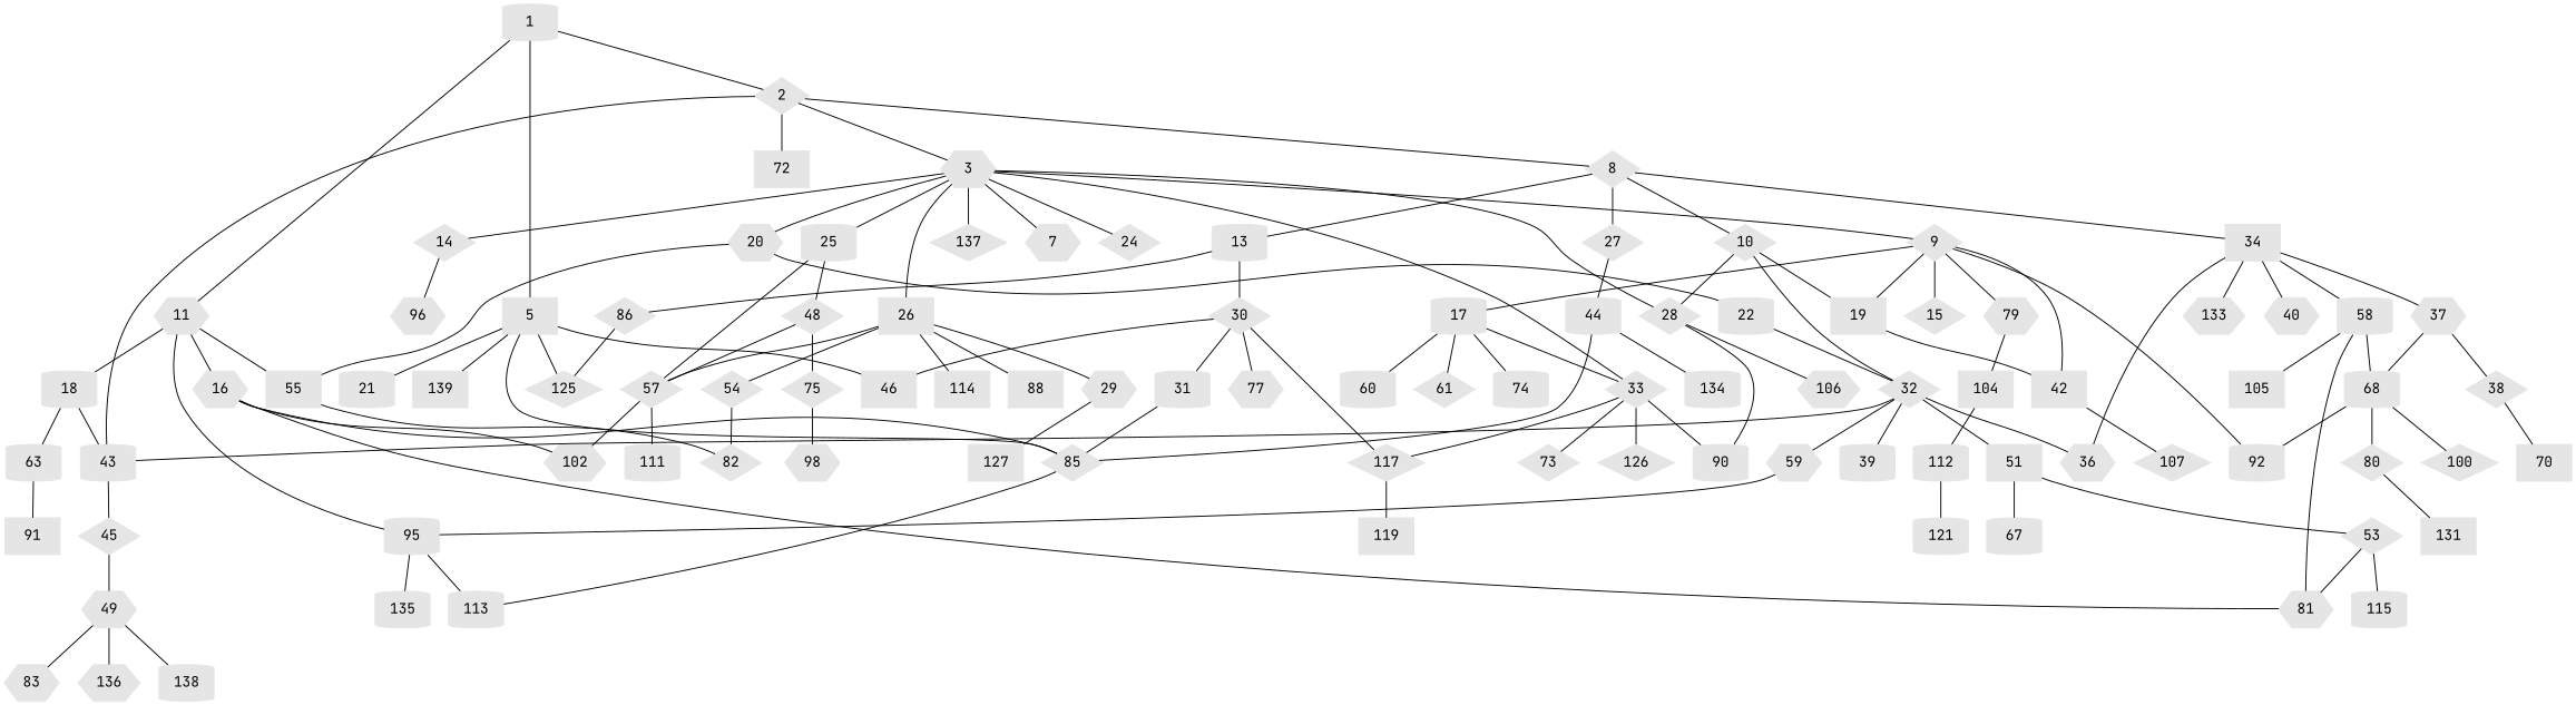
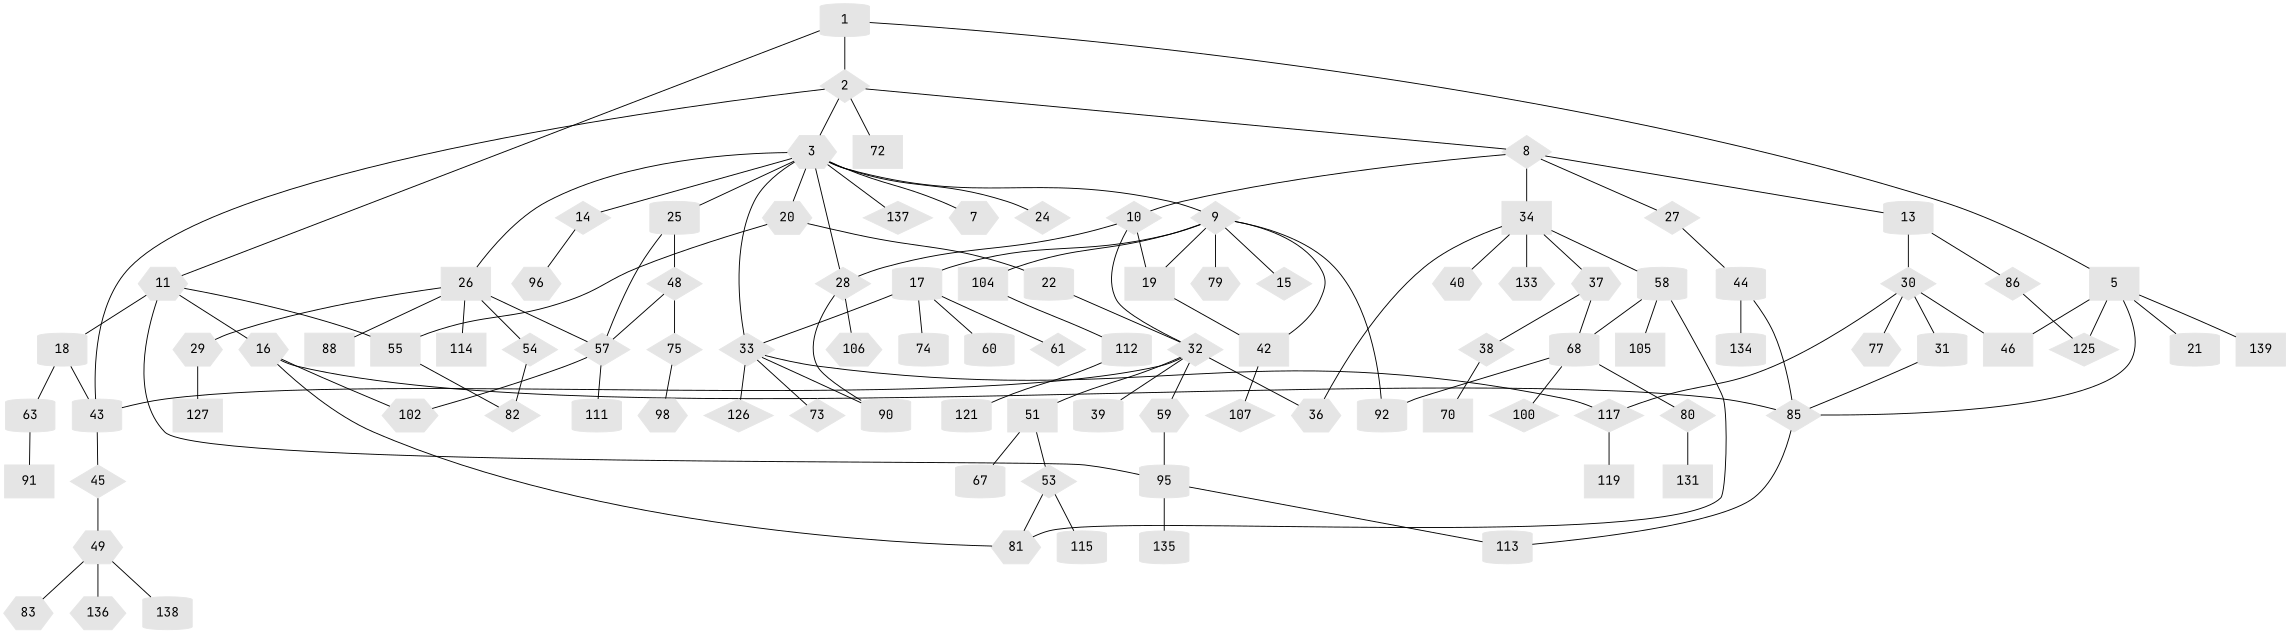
  graph {
    fontname="JetBrains Mono"
    node [color=gray90 fontname="JetBrains Mono" shape=diamond style=filled]
    edge [fontname="JetBrains Mono"]
    1 [shape=cylinder super="+4"]
    2 [super="+64"]
    5 [shape=box super="+103"]
    11 [shape=hexagon super="+76"]
    3 [shape=hexagon super="+6"]
    8 [super="+128"]
    43 [shape=cylinder]
    72 [shape=box]
    21 [shape=cylinder]
    46 [shape=box]
    85 [super="+109"]
    125
    139 [shape=box]
    16 [shape=hexagon super="+129"]
    18 [shape=cylinder super="+23"]
    55 [shape=box super="+71"]
    95 [shape=cylinder super="+97"]
    7 [shape=hexagon]
    9 [super="+12"]
    14
    20 [shape=hexagon]
    24
    25 [shape=cylinder]
    26 [shape=box super="+35"]
    28 [super="+65"]
    33 [super="+99"]
    137
    10 [super="+41"]
    13 [shape=cylinder super="+101"]
    27
    34 [shape=box super="+52"]
    45 [super="+78"]
    15 [super="+108"]
    17 [shape=cylinder super="+56"]
    19 [shape=box]
    42 [shape=box]
    79 [shape=hexagon]
    92 [shape=cylinder super="+94"]
    104 [shape=box super="+110"]
    96 [shape=hexagon super="+120"]
    22 [shape=cylinder]
    48 [super="+130"]
    57 [super="+69"]
    29 [shape=hexagon]
    54
    88 [shape=box]
    114 [shape=box]
    90 [shape=cylinder]
    106 [shape=hexagon]
    117
    73
    126
    113 [shape=cylinder]
    32 [super="+47"]
    30 [super="+50"]
    86
    44 [shape=cylinder super="+132"]
    36 [shape=hexagon super="+62"]
    37 [shape=hexagon]
    40 [shape=hexagon]
    58 [shape=cylinder super="+66"]
    133 [shape=hexagon]
    60 [shape=cylinder]
    61
    74 [shape=cylinder]
    107 [super="+123"]
    112 [shape=cylinder]
    39 [shape=cylinder]
    51 [shape=box super="+124"]
    59 [shape=hexagon]
    81 [shape=hexagon super="+122"]
    102 [shape=hexagon]
    63 [shape=cylinder]
    82 [super="+84"]
    135 [shape=cylinder]
    31 [shape=cylinder]
    77 [shape=hexagon]
    91 [shape=box]
    75 [super="+87"]
    111 [shape=cylinder]
    127 [shape=box]
    134 [shape=cylinder]
    119 [shape=box]
    53
    67 [shape=cylinder]
    38 [super="+89"]
    68 [shape=cylinder super="+118"]
    105 [shape=box]
    70 [shape=box]
    80 [super="+116"]
    100
    49 [shape=hexagon super="+93"]
    83 [shape=hexagon]
    136 [shape=hexagon]
    138 [shape=cylinder]
    98 [shape=hexagon]
    115 [shape=cylinder]
    131 [shape=box]
    121 [shape=cylinder]
    1 -- 2
    1 -- 5
    1 -- 11
    2 -- 3
    2 -- 8
    2 -- 43
    2 -- 72
    5 -- 21
    5 -- 46
    5 -- 85
    5 -- 125
    5 -- 139
    11 -- 16
    11 -- 18
    11 -- 55
    11 -- 95
    3 -- 7
    3 -- 9
    3 -- 14
    3 -- 20
    3 -- 24
    3 -- 25
    3 -- 26
    3 -- 28
    3 -- 33
    3 -- 137
    8 -- 10
    8 -- 13
    8 -- 27
    8 -- 34
    43 -- 45
    85 -- 113
    16 -- 85
    16 -- 81
    16 -- 102
    18 -- 43
    18 -- 63
    55 -- 82
    95 -- 113
    95 -- 135
    9 -- 15 [weight=2]
    9 -- 17
    9 -- 19
    9 -- 42
    9 -- 79
    9 -- 92
-   79 -- 104
+   9 -- 104
    14 -- 96
    20 -- 55
    20 -- 22
    25 -- 48
    25 -- 57
    26 -- 57
    26 -- 29
    26 -- 54
    26 -- 88
    26 -- 114
    28 -- 90
    28 -- 106
    33 -- 90
    33 -- 117
    33 -- 73
    33 -- 126
    10 -- 28
    10 -- 19
    10 -- 32
    13 -- 30
    13 -- 86
    27 -- 44
    34 -- 36
    34 -- 37
    34 -- 40
    34 -- 58
    34 -- 133
    45 -- 49
    17 -- 33
    17 -- 60
    17 -- 61
    17 -- 74
    19 -- 42
    42 -- 107
    104 -- 112
    22 -- 32
    48 -- 57
    48 -- 75
    57 -- 102
    57 -- 111
    29 -- 127
    54 -- 82
    117 -- 119
    32 -- 43
    32 -- 36
    32 -- 39
    32 -- 51
    32 -- 59
    30 -- 46
    30 -- 117
    30 -- 31
    30 -- 77
    86 -- 125
    44 -- 85
    44 -- 134
    37 -- 38
    37 -- 68
    58 -- 81
    58 -- 68
    58 -- 105
    112 -- 121
    51 -- 53
    51 -- 67
    59 -- 95
    63 -- 91
    31 -- 85
    75 -- 98
    53 -- 81
    53 -- 115
    38 -- 70
    68 -- 92
    68 -- 80
    68 -- 100
    80 -- 131
    49 -- 83
    49 -- 136
    49 -- 138
  }
